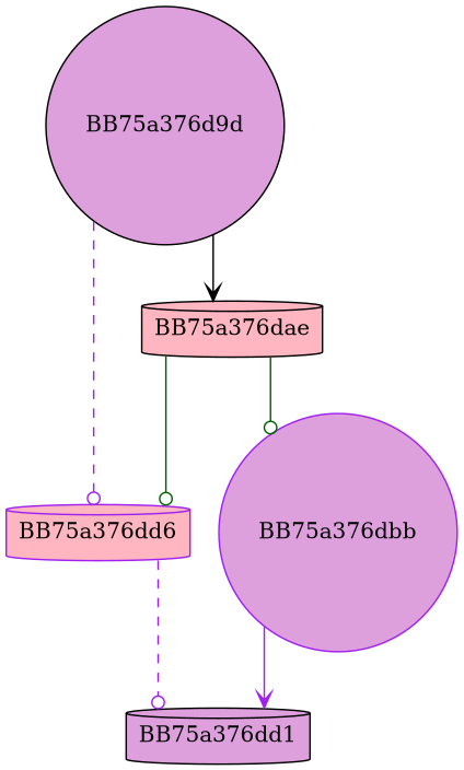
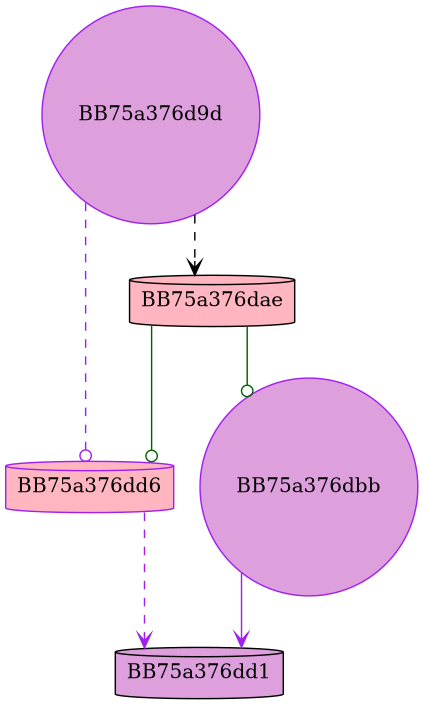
  digraph {
    splines=ortho
    node [color=black fillcolor=plum shape=cylinder style=filled]
    edge [arrowhead=odot color=purple style=solid]
    BB75a376dd6 [color=purple fillcolor=lightpink]
    BB75a376dd1
-   BB75a376d9d [shape=circle]
+   BB75a376d9d [color=purple shape=circle]
    BB75a376dae [fillcolor=lightpink]
    BB75a376dbb [color=purple shape=circle]
-   BB75a376dd6 -> BB75a376dd1 [style=dashed]
+   BB75a376dd6 -> BB75a376dd1 [arrowhead=vee style=dashed]
    BB75a376d9d -> BB75a376dd6 [style=dashed]
-   BB75a376d9d -> BB75a376dae [arrowhead=vee color=black]
+   BB75a376d9d -> BB75a376dae [arrowhead=vee color=black style=dashed]
    BB75a376dae -> BB75a376dd6 [color=darkgreen]
    BB75a376dae -> BB75a376dbb [color=darkgreen]
    BB75a376dbb -> BB75a376dd1 [arrowhead=vee]
  }
